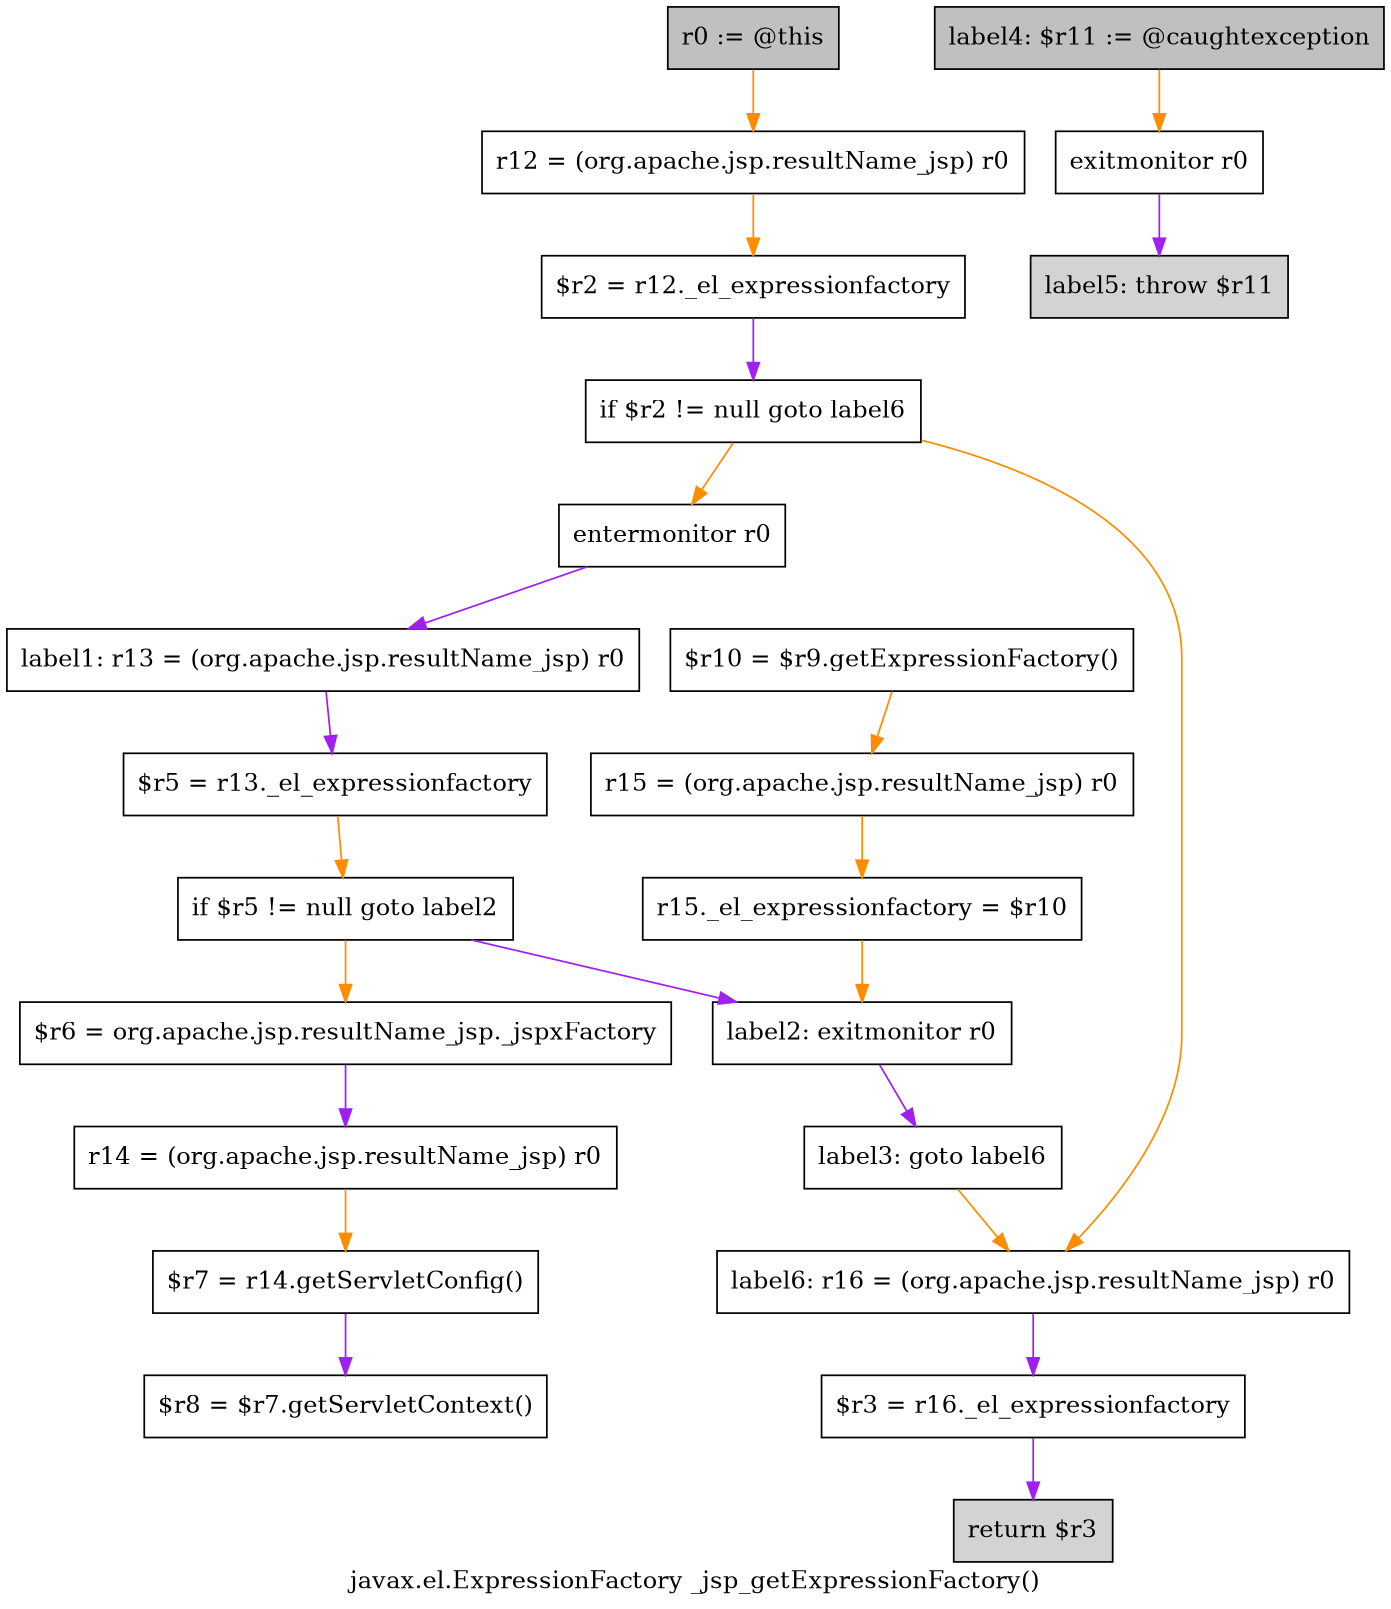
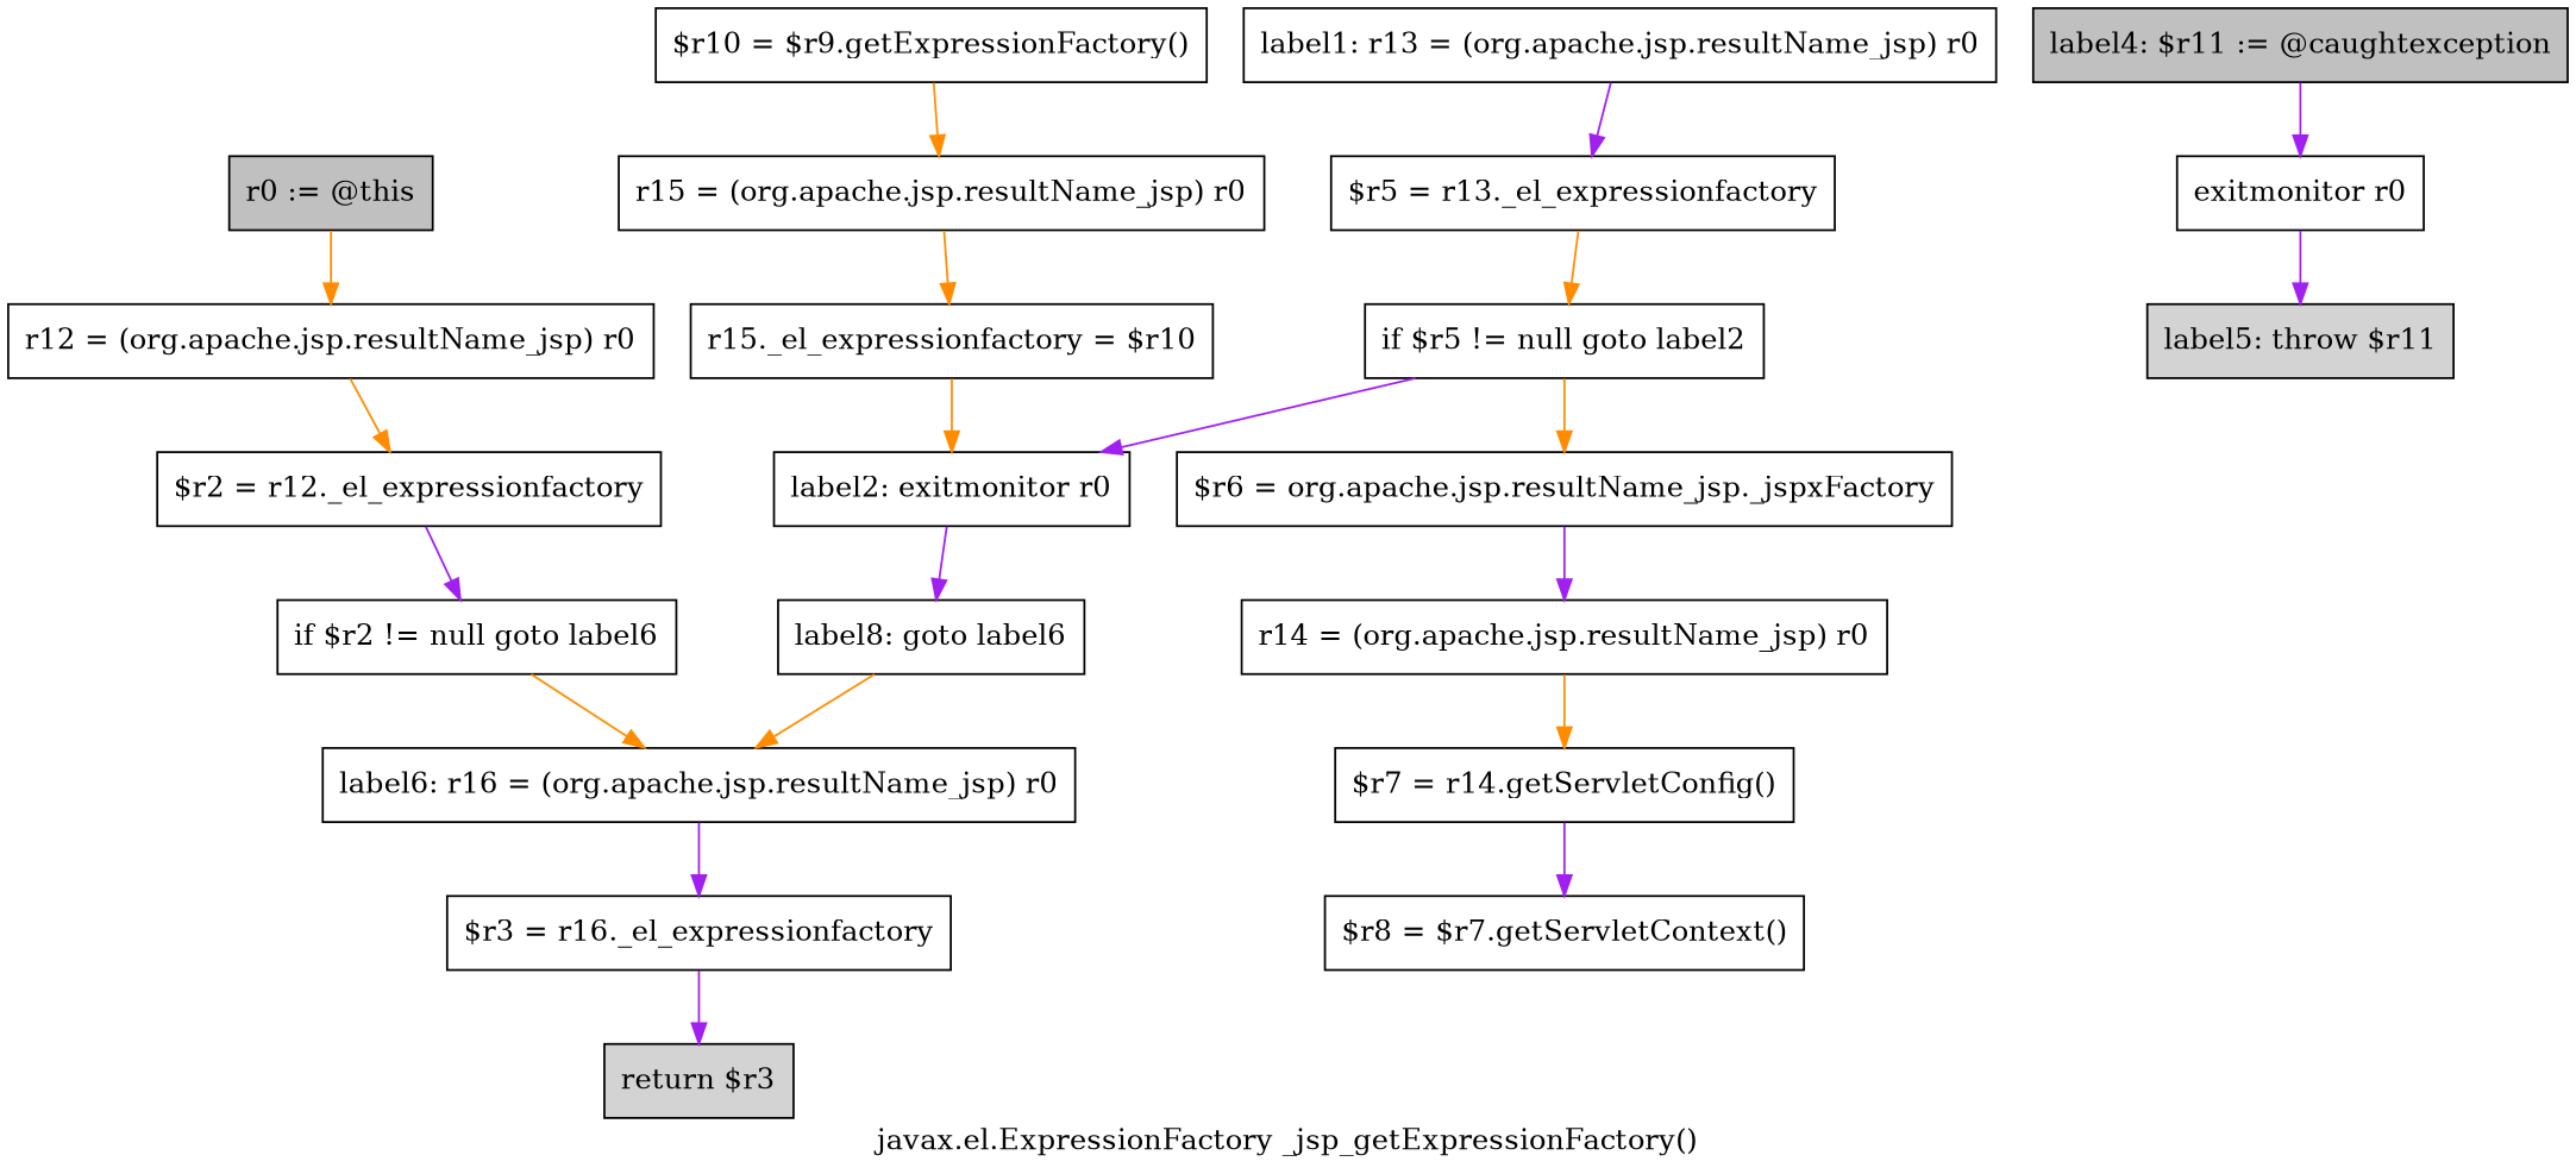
  digraph {
    label="javax.el.ExpressionFactory _jsp_getExpressionFactory()"
    node [shape=box]
    edge [color=darkorange]
    n1 [fillcolor=gray label="r0 := @this" style=filled]
    n2 [label="r12 = (org.apache.jsp.resultName_jsp) r0"]
    n3 [label="$r2 = r12._el_expressionfactory"]
    n4 [label="if $r2 != null goto label6"]
-   n5 [label="entermonitor r0"]
    n6 [label="label6: r16 = (org.apache.jsp.resultName_jsp) r0"]
    n7 [label="label1: r13 = (org.apache.jsp.resultName_jsp) r0"]
    n8 [label="$r3 = r16._el_expressionfactory"]
    n9 [label="$r5 = r13._el_expressionfactory"]
    n10 [fillcolor=lightgray label="return $r3" style=filled]
    n11 [label="if $r5 != null goto label2"]
    n12 [label="$r6 = org.apache.jsp.resultName_jsp._jspxFactory"]
    n13 [label="label2: exitmonitor r0"]
    n14 [label="r14 = (org.apache.jsp.resultName_jsp) r0"]
-   n15 [label="label3: goto label6"]
+   n15 [label="label8: goto label6"]
    n16 [label="$r7 = r14.getServletConfig()"]
    n17 [label="$r8 = $r7.getServletContext()"]
    n18 [label="$r10 = $r9.getExpressionFactory()"]
    n19 [label="r15 = (org.apache.jsp.resultName_jsp) r0"]
    n20 [label="r15._el_expressionfactory = $r10"]
    n21 [fillcolor=gray label="label4: $r11 := @caughtexception" style=filled]
    n22 [label="exitmonitor r0"]
    n23 [fillcolor=lightgray label="label5: throw $r11" style=filled]
    n1 -> n2
    n2 -> n3
    n3 -> n4 [color=purple]
-   n4 -> n5
    n4 -> n6
-   n5 -> n7 [color=purple]
    n6 -> n8 [color=purple]
    n7 -> n9 [color=purple]
    n8 -> n10 [color=purple]
    n9 -> n11
    n11 -> n12
    n11 -> n13 [color=purple]
    n12 -> n14 [color=purple]
    n13 -> n15 [color=purple]
    n14 -> n16
    n15 -> n6
    n16 -> n17 [color=purple]
    n18 -> n19
    n19 -> n20
    n20 -> n13
-   n21 -> n22
+   n21 -> n22 [color=purple]
    n22 -> n23 [color=purple]
  }
